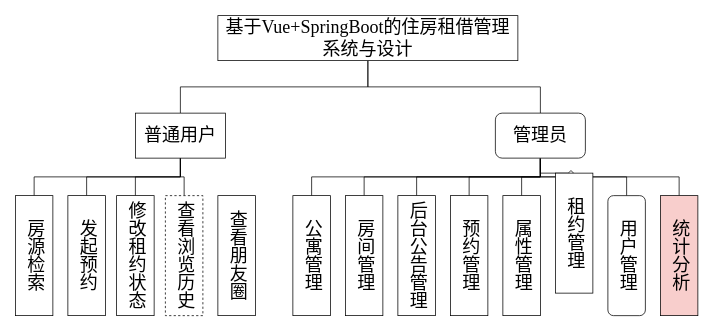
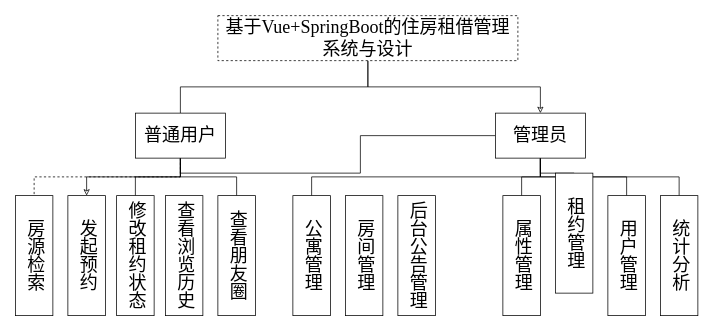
  <mxCell id="0" />
  <mxCell id="1" parent="0" />
  <mxCell id="2" style="edgeStyle=orthogonalEdgeStyle;rounded=0;orthogonalLoop=1;jettySize=auto;html=1;exitX=0.5;exitY=1;exitDx=0;exitDy=0;entryX=0.5;entryY=0;entryDx=0;entryDy=0;fontFamily=宋体;fontSize=24;fontStyle=0;endArrow=none;endFill=0;" parent="1" source="4" target="10" edge="1"><mxGeometry relative="1" as="geometry" /></mxCell>
- <mxCell id="3" style="edgeStyle=orthogonalEdgeStyle;rounded=0;orthogonalLoop=1;jettySize=auto;html=1;exitX=0.5;exitY=1;exitDx=0;exitDy=0;entryX=0.5;entryY=0;entryDx=0;entryDy=0;fontFamily=宋体;fontSize=24;fontStyle=0;endArrow=none;endFill=0;" parent="1" source="4" target="19" edge="1"><mxGeometry relative="1" as="geometry" /></mxCell>
- <mxCell id="4" value="&lt;span style=&quot;font-size: 24px;&quot; lang=&quot;EN-US&quot;&gt;&lt;font style=&quot;font-size: 24px;&quot;&gt;基于Vue+SpringBoot的住房租借管理系统与设计&lt;/font&gt;&lt;/span&gt;" style="rounded=0;whiteSpace=wrap;html=1;fontFamily=宋体;fontSize=24;fontStyle=0" parent="1" vertex="1"><mxGeometry x="290" y="20" width="400" height="60" as="geometry" /></mxCell>
- <mxCell id="5" style="edgeStyle=orthogonalEdgeStyle;rounded=0;orthogonalLoop=1;jettySize=auto;html=1;exitX=0.5;exitY=1;exitDx=0;exitDy=0;entryX=0.5;entryY=0;entryDx=0;entryDy=0;fontStyle=0;fontFamily=宋体;fontSize=24;endArrow=none;endFill=0;" parent="1" source="10" target="20" edge="1"><mxGeometry relative="1" as="geometry" /></mxCell>
- <mxCell id="6" style="edgeStyle=orthogonalEdgeStyle;rounded=0;orthogonalLoop=1;jettySize=auto;html=1;exitX=0.5;exitY=1;exitDx=0;exitDy=0;entryX=0.5;entryY=0;entryDx=0;entryDy=0;fontStyle=0;fontFamily=宋体;fontSize=24;endArrow=none;endFill=0;" parent="1" source="10" target="21" edge="1"><mxGeometry relative="1" as="geometry" /></mxCell>
+ <mxCell id="3" style="edgeStyle=orthogonalEdgeStyle;rounded=0;orthogonalLoop=1;jettySize=auto;html=1;exitX=0.5;exitY=1;exitDx=0;exitDy=0;entryX=0.5;entryY=0;entryDx=0;entryDy=0;fontFamily=宋体;fontSize=24;fontStyle=0;endArrow=classic;endFill=0;" parent="1" source="4" target="19" edge="1"><mxGeometry relative="1" as="geometry" /></mxCell>
+ <mxCell id="4" value="&lt;span style=&quot;font-size: 24px;&quot; lang=&quot;EN-US&quot;&gt;&lt;font style=&quot;font-size: 24px;&quot;&gt;基于Vue+SpringBoot的住房租借管理系统与设计&lt;/font&gt;&lt;/span&gt;" style="rounded=0;whiteSpace=wrap;html=1;fontFamily=宋体;fontSize=24;fontStyle=0;dashed=1;" parent="1" vertex="1"><mxGeometry x="290" y="20" width="400" height="60" as="geometry" /></mxCell>
+ <mxCell id="5" style="edgeStyle=orthogonalEdgeStyle;rounded=0;orthogonalLoop=1;jettySize=auto;html=1;exitX=0.5;exitY=1;exitDx=0;exitDy=0;entryX=0.5;entryY=0;entryDx=0;entryDy=0;fontStyle=0;fontFamily=宋体;fontSize=24;endArrow=none;endFill=0;dashed=1;" parent="1" source="10" target="20" edge="1"><mxGeometry relative="1" as="geometry" /></mxCell>
+ <mxCell id="6" style="edgeStyle=orthogonalEdgeStyle;rounded=0;orthogonalLoop=1;jettySize=auto;html=1;exitX=0.5;exitY=1;exitDx=0;exitDy=0;entryX=0.5;entryY=0;entryDx=0;entryDy=0;fontStyle=0;fontFamily=宋体;fontSize=24;endArrow=classic;endFill=0;" parent="1" source="10" target="21" edge="1"><mxGeometry relative="1" as="geometry" /></mxCell>
  <mxCell id="7" style="edgeStyle=orthogonalEdgeStyle;rounded=0;orthogonalLoop=1;jettySize=auto;html=1;exitX=0.5;exitY=1;exitDx=0;exitDy=0;entryX=0.5;entryY=0;entryDx=0;entryDy=0;fontStyle=0;fontFamily=宋体;fontSize=24;endArrow=none;endFill=0;" parent="1" source="10" target="23" edge="1"><mxGeometry relative="1" as="geometry" /></mxCell>
- <mxCell id="8" style="edgeStyle=orthogonalEdgeStyle;rounded=0;orthogonalLoop=1;jettySize=auto;html=1;exitX=0.5;exitY=1;exitDx=0;exitDy=0;entryX=0.5;entryY=0;entryDx=0;entryDy=0;fontStyle=0;fontFamily=宋体;fontSize=24;endArrow=none;endFill=0;" parent="1" source="10" target="26" edge="1"><mxGeometry relative="1" as="geometry" /></mxCell>
+ <mxCell id="8" style="edgeStyle=orthogonalEdgeStyle;rounded=0;orthogonalLoop=1;jettySize=auto;html=1;exitX=0.5;exitY=1;exitDx=0;exitDy=0;fontStyle=0;fontFamily=宋体;fontSize=24;endArrow=none;endFill=0;" parent="1" source="10" target="19" edge="1"><mxGeometry relative="1" as="geometry" /></mxCell>
+ <mxCell id="9" style="edgeStyle=orthogonalEdgeStyle;rounded=0;orthogonalLoop=1;jettySize=auto;html=1;exitX=0.5;exitY=1;exitDx=0;exitDy=0;entryX=0.5;entryY=0;entryDx=0;entryDy=0;fontStyle=0;fontFamily=宋体;fontSize=24;endArrow=none;endFill=0;" parent="1" source="10" target="27" edge="1"><mxGeometry relative="1" as="geometry" /></mxCell>
  <mxCell id="10" value="普通用户" style="rounded=0;whiteSpace=wrap;html=1;fontFamily=宋体;fontSize=24;fontStyle=0" parent="1" vertex="1"><mxGeometry x="180" y="150" width="120" height="60" as="geometry" /></mxCell>
  <mxCell id="11" style="edgeStyle=orthogonalEdgeStyle;rounded=0;orthogonalLoop=1;jettySize=auto;html=1;exitX=0.5;exitY=1;exitDx=0;exitDy=0;entryX=0.5;entryY=0;entryDx=0;entryDy=0;fontStyle=0;fontFamily=宋体;fontSize=24;endArrow=none;endFill=0;" parent="1" source="19" target="24" edge="1"><mxGeometry relative="1" as="geometry" /></mxCell>
- <mxCell id="12" style="edgeStyle=orthogonalEdgeStyle;rounded=0;orthogonalLoop=1;jettySize=auto;html=1;exitX=0.5;exitY=1;exitDx=0;exitDy=0;entryX=0.5;entryY=0;entryDx=0;entryDy=0;fontStyle=0;fontFamily=宋体;fontSize=24;endArrow=none;endFill=0;" parent="1" source="19" target="25" edge="1"><mxGeometry relative="1" as="geometry" /></mxCell>
- <mxCell id="13" style="edgeStyle=orthogonalEdgeStyle;rounded=0;orthogonalLoop=1;jettySize=auto;html=1;exitX=0.5;exitY=1;exitDx=0;exitDy=0;entryX=0.5;entryY=0;entryDx=0;entryDy=0;fontStyle=0;fontFamily=宋体;fontSize=24;endArrow=none;endFill=0;" parent="1" source="19" target="22" edge="1"><mxGeometry relative="1" as="geometry" /></mxCell>
- <mxCell id="14" style="edgeStyle=orthogonalEdgeStyle;rounded=0;orthogonalLoop=1;jettySize=auto;html=1;exitX=0.5;exitY=1;exitDx=0;exitDy=0;entryX=0.5;entryY=0;entryDx=0;entryDy=0;fontStyle=0;fontFamily=宋体;fontSize=24;endArrow=none;endFill=0;" parent="1" source="19" target="29" edge="1"><mxGeometry relative="1" as="geometry" /></mxCell>
  <mxCell id="15" style="edgeStyle=orthogonalEdgeStyle;rounded=0;orthogonalLoop=1;jettySize=auto;html=1;exitX=0.5;exitY=1;exitDx=0;exitDy=0;fontStyle=0;fontFamily=宋体;fontSize=24;endArrow=none;endFill=0;" parent="1" source="19" target="30" edge="1"><mxGeometry relative="1" as="geometry" /></mxCell>
- <mxCell id="16" style="edgeStyle=orthogonalEdgeStyle;rounded=0;orthogonalLoop=1;jettySize=auto;html=1;exitX=0.5;exitY=1;exitDx=0;exitDy=0;entryX=0.5;entryY=0;entryDx=0;entryDy=0;fontStyle=0;fontFamily=宋体;fontSize=24;endArrow=diamond;endFill=0;" parent="1" source="19" target="32" edge="1"><mxGeometry relative="1" as="geometry" /></mxCell>
+ <mxCell id="16" style="edgeStyle=orthogonalEdgeStyle;rounded=0;orthogonalLoop=1;jettySize=auto;html=1;exitX=0.5;exitY=1;exitDx=0;exitDy=0;entryX=0.5;entryY=0;entryDx=0;entryDy=0;fontStyle=0;fontFamily=宋体;fontSize=24;endArrow=none;endFill=0;" parent="1" source="19" target="32" edge="1"><mxGeometry relative="1" as="geometry" /></mxCell>
  <mxCell id="17" style="edgeStyle=orthogonalEdgeStyle;rounded=0;orthogonalLoop=1;jettySize=auto;html=1;exitX=0.5;exitY=1;exitDx=0;exitDy=0;entryX=0.5;entryY=0;entryDx=0;entryDy=0;fontStyle=0;fontFamily=宋体;fontSize=24;endArrow=none;endFill=0;" parent="1" source="19" target="31" edge="1"><mxGeometry relative="1" as="geometry" /></mxCell>
  <mxCell id="18" style="edgeStyle=orthogonalEdgeStyle;rounded=0;orthogonalLoop=1;jettySize=auto;html=1;exitX=0.5;exitY=1;exitDx=0;exitDy=0;fontStyle=0;fontFamily=宋体;fontSize=24;endArrow=none;endFill=0;" parent="1" source="19" target="28" edge="1"><mxGeometry relative="1" as="geometry" /></mxCell>
- <mxCell id="19" value="管理员" style="whiteSpace=wrap;html=1;fontSize=24;fontFamily=宋体;fontStyle=0;rounded=1;" parent="1" vertex="1"><mxGeometry x="660" y="150" width="120" height="60" as="geometry" /></mxCell>
+ <mxCell id="19" value="管理员" style="rounded=0;whiteSpace=wrap;html=1;fontSize=24;fontFamily=宋体;fontStyle=0" parent="1" vertex="1"><mxGeometry x="660" y="150" width="120" height="60" as="geometry" /></mxCell>
  <mxCell id="20" value="房源检索" style="rounded=0;whiteSpace=wrap;html=1;textDirection=vertical-rl;fontFamily=宋体;fontSize=24;fontStyle=0" parent="1" vertex="1"><mxGeometry x="20" y="260" width="50" height="160" as="geometry" /></mxCell>
  <mxCell id="21" value="发起预约" style="rounded=0;whiteSpace=wrap;html=1;textDirection=vertical-rl;fontFamily=宋体;fontSize=24;fontStyle=0" parent="1" vertex="1"><mxGeometry x="90" y="260" width="50" height="160" as="geometry" /></mxCell>
  <mxCell id="22" value="后台公告管理" style="rounded=0;whiteSpace=wrap;html=1;textDirection=vertical-rl;fontFamily=宋体;fontSize=24;fontStyle=0" parent="1" vertex="1"><mxGeometry x="530" y="260" width="50" height="160" as="geometry" /></mxCell>
  <mxCell id="23" value="修改租约状态" style="rounded=0;whiteSpace=wrap;html=1;textDirection=vertical-rl;fontFamily=宋体;fontSize=24;fontStyle=0" parent="1" vertex="1"><mxGeometry x="155" y="260" width="50" height="160" as="geometry" /></mxCell>
  <mxCell id="24" value="公寓管理" style="rounded=0;whiteSpace=wrap;html=1;textDirection=vertical-rl;fontFamily=宋体;fontSize=24;fontStyle=0" parent="1" vertex="1"><mxGeometry x="390" y="260" width="50" height="160" as="geometry" /></mxCell>
  <mxCell id="25" value="房间管理" style="rounded=0;whiteSpace=wrap;html=1;textDirection=vertical-rl;fontFamily=宋体;fontSize=24;fontStyle=0" parent="1" vertex="1"><mxGeometry x="460" y="260" width="50" height="160" as="geometry" /></mxCell>
- <mxCell id="26" value="查看浏览历史" style="rounded=0;whiteSpace=wrap;html=1;textDirection=vertical-rl;fontFamily=宋体;fontSize=24;fontStyle=0;dashed=1;" parent="1" vertex="1"><mxGeometry x="220" y="260" width="50" height="160" as="geometry" /></mxCell>
+ <mxCell id="26" value="查看浏览历史" style="rounded=0;whiteSpace=wrap;html=1;textDirection=vertical-rl;fontFamily=宋体;fontSize=24;fontStyle=0" parent="1" vertex="1"><mxGeometry x="220" y="260" width="50" height="160" as="geometry" /></mxCell>
  <mxCell id="27" value="查看朋友圈" style="rounded=0;whiteSpace=wrap;html=1;textDirection=vertical-rl;fontFamily=宋体;fontSize=24;fontStyle=0" parent="1" vertex="1"><mxGeometry x="290" y="260" width="50" height="160" as="geometry" /></mxCell>
- <mxCell id="28" value="统计分析" style="rounded=0;whiteSpace=wrap;html=1;textDirection=vertical-rl;fontFamily=宋体;fontSize=24;fontStyle=0;fillColor=#f8cecc;" parent="1" vertex="1"><mxGeometry x="880" y="260" width="50" height="160" as="geometry" /></mxCell>
- <mxCell id="29" value="预约管理" style="rounded=0;whiteSpace=wrap;html=1;textDirection=vertical-rl;fontFamily=宋体;fontSize=24;fontStyle=0" parent="1" vertex="1"><mxGeometry x="600" y="260" width="50" height="160" as="geometry" /></mxCell>
+ <mxCell id="28" value="统计分析" style="rounded=0;whiteSpace=wrap;html=1;textDirection=vertical-rl;fontFamily=宋体;fontSize=24;fontStyle=0" parent="1" vertex="1"><mxGeometry x="880" y="260" width="50" height="160" as="geometry" /></mxCell>
  <mxCell id="30" value="属性管理" style="rounded=0;whiteSpace=wrap;html=1;textDirection=vertical-rl;fontFamily=宋体;fontSize=24;fontStyle=0" parent="1" vertex="1"><mxGeometry x="670" y="260" width="50" height="160" as="geometry" /></mxCell>
- <mxCell id="31" value="用户管理" style="whiteSpace=wrap;html=1;textDirection=vertical-rl;fontFamily=宋体;fontSize=24;fontStyle=0;rounded=1;" parent="1" vertex="1"><mxGeometry x="810" y="260" width="50" height="160" as="geometry" /></mxCell>
+ <mxCell id="31" value="用户管理" style="rounded=0;whiteSpace=wrap;html=1;textDirection=vertical-rl;fontFamily=宋体;fontSize=24;fontStyle=0" parent="1" vertex="1"><mxGeometry x="810" y="260" width="50" height="160" as="geometry" /></mxCell>
  <mxCell id="32" value="租约管理" style="rounded=0;whiteSpace=wrap;html=1;textDirection=vertical-rl;fontFamily=宋体;fontSize=24;fontStyle=0" parent="1" vertex="1"><mxGeometry x="740" y="230" width="50" height="160" as="geometry" /></mxCell>
